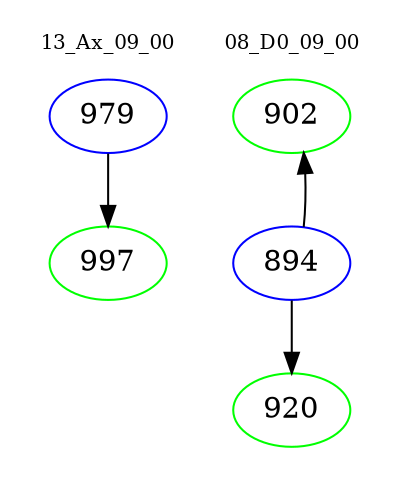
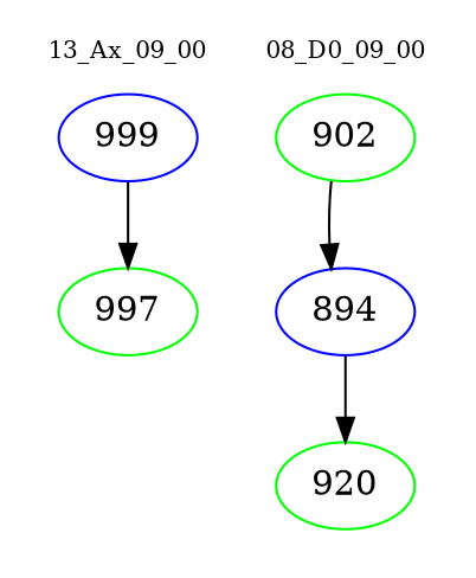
  digraph {
    node [color=green]
    edge [color=black]
-   n1 [color=blue label=979]
+   n1 [color=blue label=999]
    n2 [label=997]
    n3 [label=902]
    n4 [color=blue label=894]
    n5 [label=920]
    subgraph cluster_1 {
      color=white
      fontsize=10
      label="13_Ax_09_00"
      n1
      n2
    }
    subgraph cluster_2 {
      color=white
      fontsize=10
      label="08_D0_09_00"
      n3
      n4
      n5
    }
    n1 -> n2
-   n4 -> n3
+   n3 -> n4
    n4 -> n5
  }
